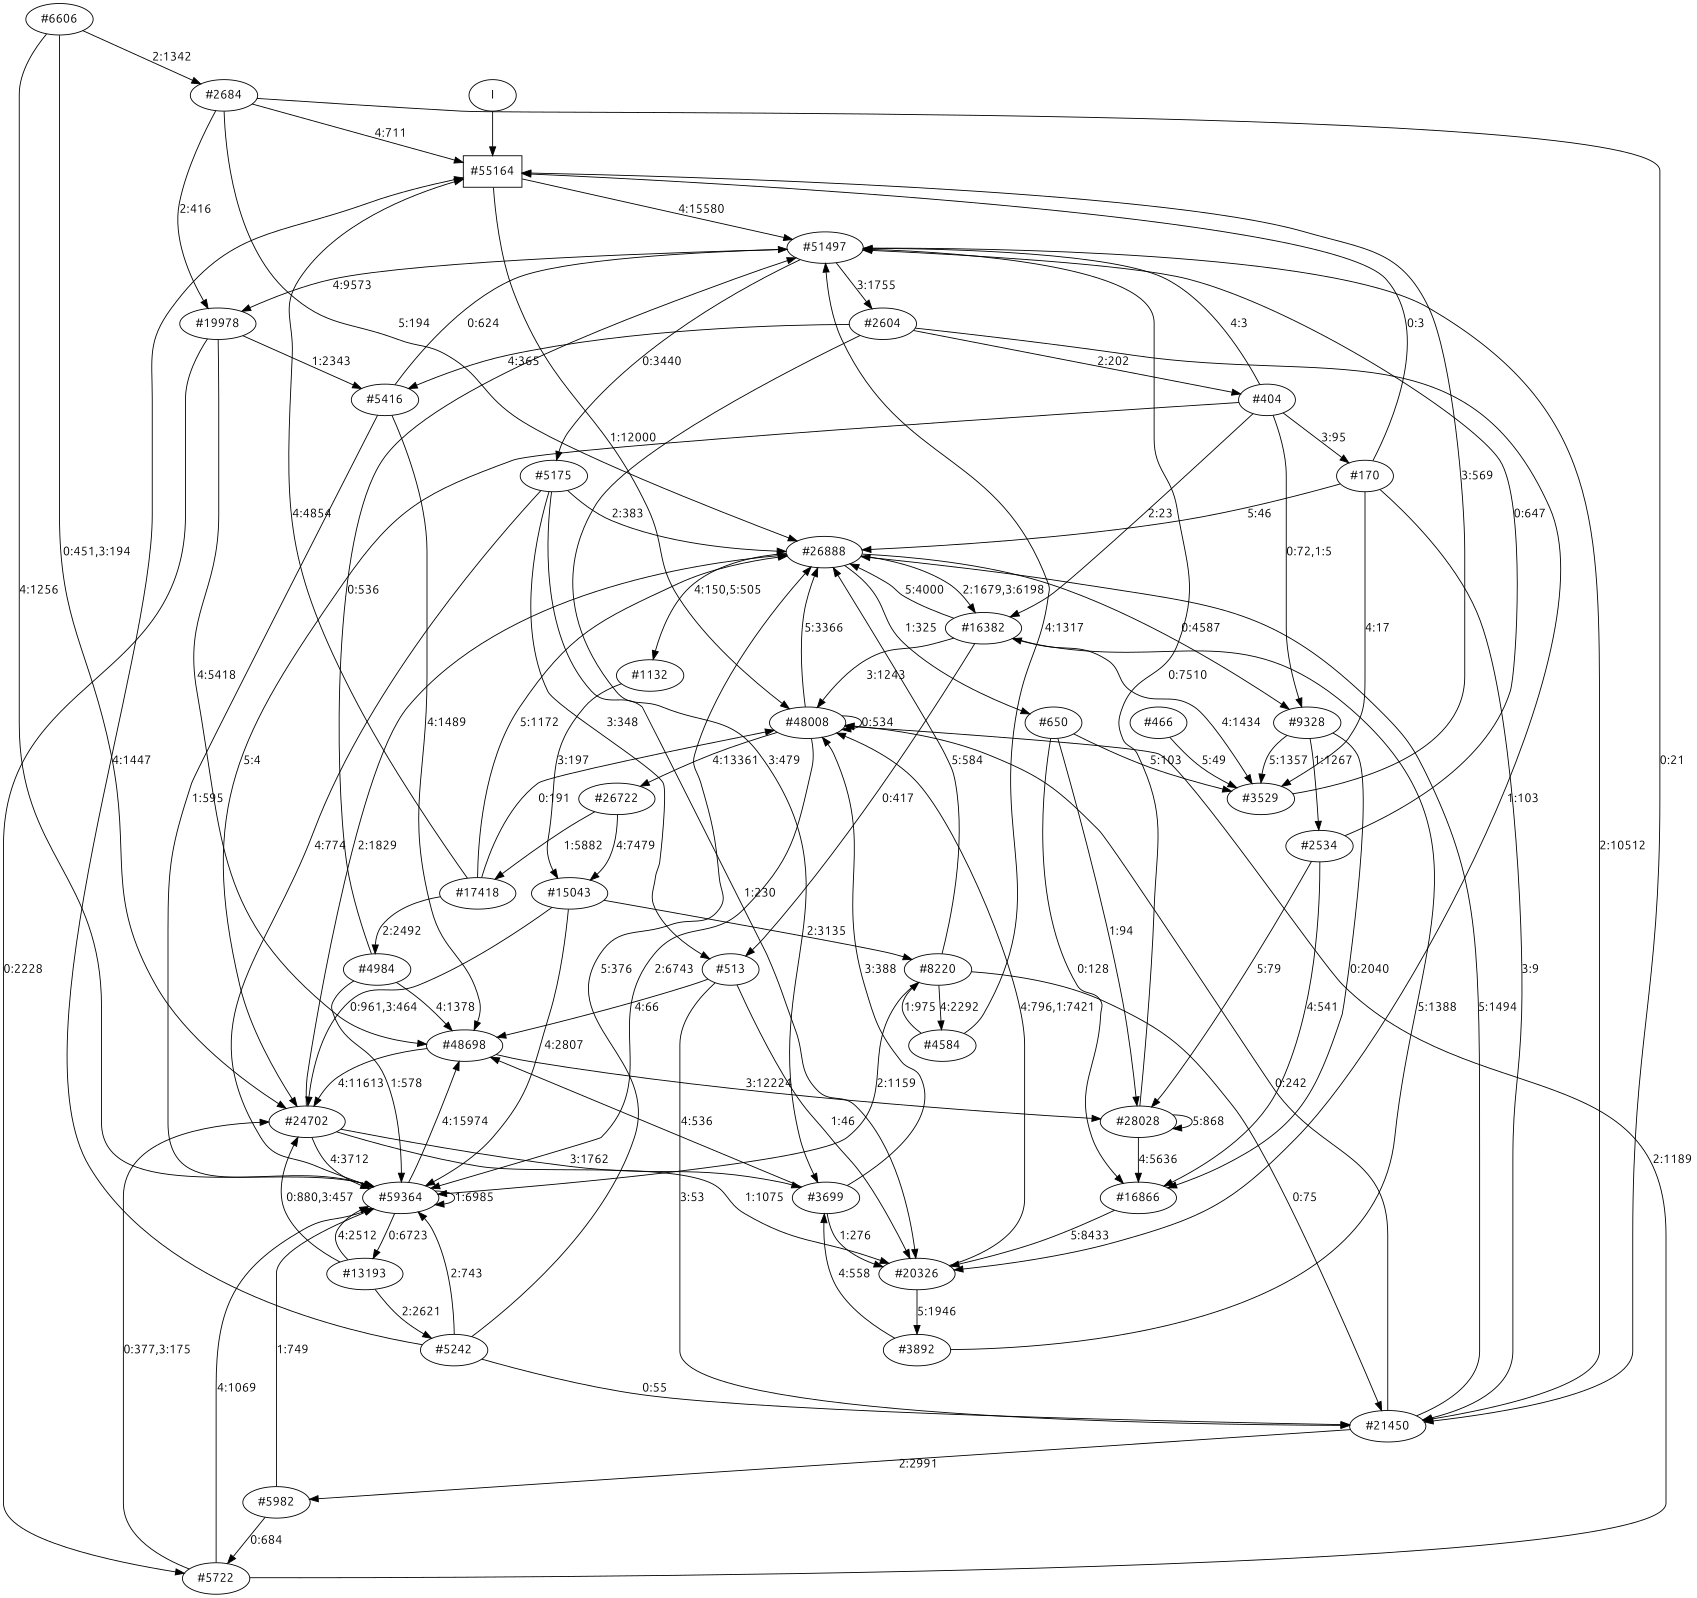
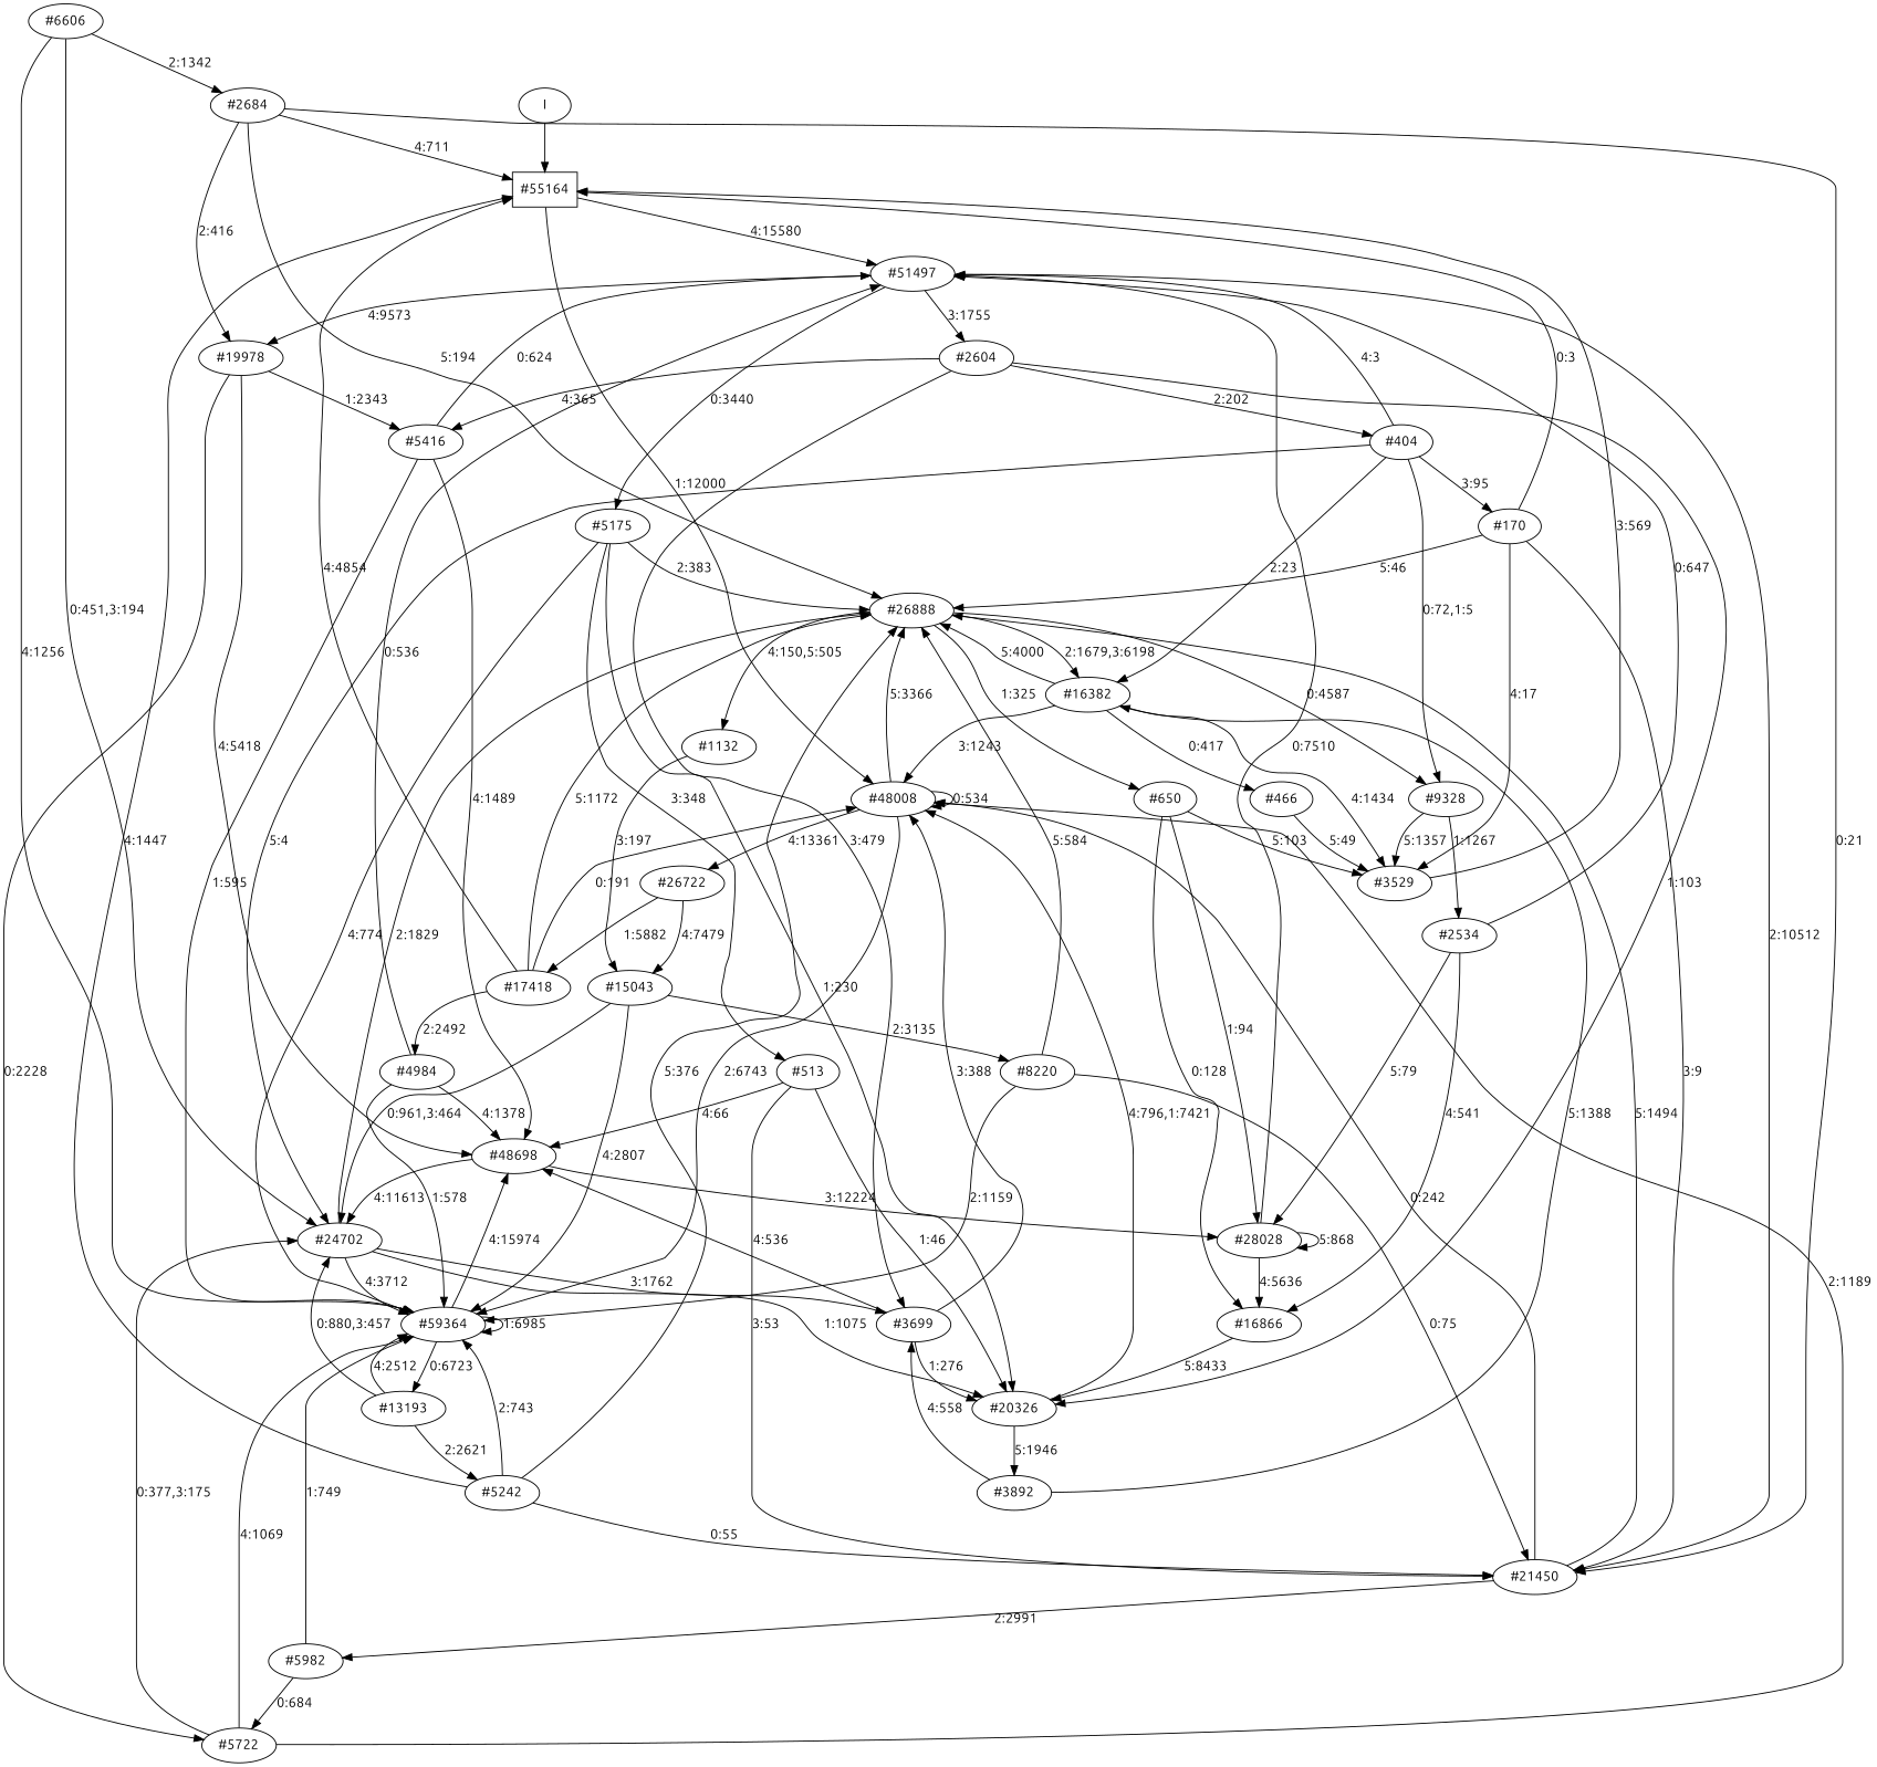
  digraph {
    fontname=Ubuntu
    node [fontname=Ubuntu]
    edge [fontname=Ubuntu]
    n1 [label="#55164" shape=box]
    n2 [label="#51497"]
    n3 [label="#48008"]
    n4 [label="#5175"]
    n5 [label="#21450"]
    n6 [label="#19978"]
    n7 [label="#2604"]
    n8 [label="#26888"]
    n9 [label="#59364"]
    n10 [label="#26722"]
    I
    n12 [label="#20326"]
    n13 [label="#513"]
    n14 [label="#5982"]
    n15 [label="#5722"]
    n16 [label="#5416"]
    n17 [label="#48698"]
    n18 [label="#3699"]
    n19 [label="#404"]
    n20 [label="#16382"]
    n21 [label="#9328"]
    n22 [label="#650"]
    n23 [label="#1132"]
    n24 [label="#13193"]
    n25 [label="#17418"]
    n26 [label="#15043"]
    n27 [label="#3892"]
    n28 [label="#24702"]
    n29 [label="#28028"]
    n30 [label="#170"]
    n31 [label="#16866"]
    n32 [label="#3529"]
    n33 [label="#466"]
    n34 [label="#2534"]
    n35 [label="#5242"]
    n36 [label="#4984"]
    n37 [label="#6606"]
    n38 [label="#2684"]
    n39 [label="#8220"]
-   n40 [label="#4584"]
    n1 -> n2 [label="4:15580"]
    n1 -> n3 [label="1:12000"]
    n2 -> n4 [label="0:3440"]
    n2 -> n5 [label="2:10512"]
    n2 -> n6 [label="4:9573"]
    n2 -> n7 [label="3:1755"]
    n3 -> n3 [label="0:534"]
    n3 -> n8 [label="5:3366"]
    n3 -> n9 [label="2:6743"]
    n3 -> n10 [label="4:13361"]
    n4 -> n8 [label="2:383"]
    n4 -> n9 [label="4:774"]
    n4 -> n12 [label="1:230"]
    n4 -> n13 [label="3:348"]
    n5 -> n3 [label="0:242"]
    n5 -> n8 [label="5:1494"]
    n5 -> n14 [label="2:2991"]
    n6 -> n15 [label="0:2228"]
    n6 -> n16 [label="1:2343"]
    n6 -> n17 [label="4:5418"]
    n7 -> n12 [label="1:103"]
    n7 -> n16 [label="4:365"]
    n7 -> n18 [label="3:479"]
    n7 -> n19 [label="2:202"]
    n8 -> n20 [label="2:1679,3:6198"]
    n8 -> n21 [label="0:4587"]
    n8 -> n22 [label="1:325"]
    n8 -> n23 [label="4:150,5:505"]
    n9 -> n9 [label="1:6985"]
    n9 -> n17 [label="4:15974"]
    n9 -> n24 [label="0:6723"]
    n10 -> n25 [label="1:5882"]
    n10 -> n26 [label="4:7479"]
    I -> n1
    n12 -> n3 [label="4:796,1:7421"]
    n12 -> n27 [label="5:1946"]
    n13 -> n5 [label="3:53"]
    n13 -> n12 [label="1:46"]
    n13 -> n17 [label="4:66"]
    n14 -> n9 [label="1:749"]
    n14 -> n15 [label="0:684"]
    n15 -> n3 [label="2:1189"]
    n15 -> n9 [label="4:1069"]
    n15 -> n28 [label="0:377,3:175"]
    n16 -> n2 [label="0:624"]
    n16 -> n9 [label="1:595"]
    n16 -> n17 [label="4:1489"]
    n17 -> n28 [label="4:11613"]
    n17 -> n29 [label="3:12224"]
    n18 -> n3 [label="3:388"]
    n18 -> n12 [label="1:276"]
    n18 -> n17 [label="4:536"]
    n19 -> n2 [label="4:3"]
    n19 -> n20 [label="2:23"]
    n19 -> n21 [label="0:72,1:5"]
    n19 -> n28 [label="5:4"]
    n19 -> n30 [label="3:95"]
    n20 -> n3 [label="3:1243"]
    n20 -> n8 [label="5:4000"]
    n20 -> n32 [label="4:1434"]
-   n20 -> n13 [label="0:417"]
-   n21 -> n31 [label="0:2040"]
+   n20 -> n33 [label="0:417"]
    n21 -> n32 [label="5:1357"]
    n21 -> n34 [label="1:1267"]
    n22 -> n29 [label="1:94"]
    n22 -> n31 [label="0:128"]
    n22 -> n32 [label="5:103"]
    n23 -> n26 [label="3:197"]
    n24 -> n9 [label="4:2512"]
    n24 -> n28 [label="0:880,3:457"]
    n24 -> n35 [label="2:2621"]
    n25 -> n1 [label="4:4854"]
    n25 -> n3 [label="0:191"]
    n25 -> n8 [label="5:1172"]
    n25 -> n36 [label="2:2492"]
    n26 -> n9 [label="4:2807"]
    n26 -> n28 [label="0:961,3:464"]
    n26 -> n39 [label="2:3135"]
    n27 -> n18 [label="4:558"]
    n27 -> n20 [label="5:1388"]
    n28 -> n8 [label="2:1829"]
    n28 -> n9 [label="4:3712"]
    n28 -> n12 [label="1:1075"]
    n28 -> n18 [label="3:1762"]
    n29 -> n2 [label="0:7510"]
    n29 -> n29 [label="5:868"]
    n29 -> n31 [label="4:5636"]
    n30 -> n1 [label="0:3"]
    n30 -> n5 [label="3:9"]
    n30 -> n8 [label="5:46"]
    n30 -> n32 [label="4:17"]
    n31 -> n12 [label="5:8433"]
    n32 -> n1 [label="3:569"]
    n33 -> n32 [label="5:49"]
    n34 -> n2 [label="0:647"]
    n34 -> n29 [label="5:79"]
    n34 -> n31 [label="4:541"]
    n35 -> n1 [label="4:1447"]
    n35 -> n5 [label="0:55"]
    n35 -> n8 [label="5:376"]
    n35 -> n9 [label="2:743"]
    n36 -> n2 [label="0:536"]
    n36 -> n9 [label="1:578"]
    n36 -> n17 [label="4:1378"]
    n37 -> n9 [label="4:1256"]
    n37 -> n28 [label="0:451,3:194"]
    n37 -> n38 [label="2:1342"]
    n38 -> n1 [label="4:711"]
    n38 -> n5 [label="0:21"]
    n38 -> n6 [label="2:416"]
    n38 -> n8 [label="5:194"]
    n39 -> n5 [label="0:75"]
    n39 -> n8 [label="5:584"]
    n39 -> n9 [label="2:1159"]
-   n39 -> n40 [label="4:2292"]
-   n40 -> n2 [label="4:1317"]
-   n40 -> n39 [label="1:975"]
  }
